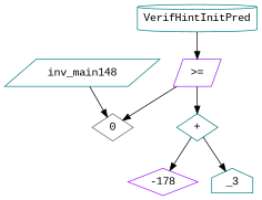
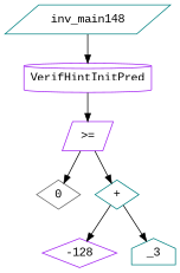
  digraph {
    fontname="Liberation Mono"
    node [color=teal fontname="Liberation Mono" shape=diamond]
    edge [fontname="Liberation Mono"]
    n1 [label=inv_main148 shape=parallelogram]
-   n2 [label=VerifHintInitPred shape=cylinder]
+   n2 [color=purple label=VerifHintInitPred shape=cylinder]
    n3 [color=purple label=">=" shape=parallelogram]
    n4 [color=gray40 label=0]
    n5 [label="+"]
-   n6 [color=purple label=-178]
+   n6 [color=purple label=-128]
    n7 [label=_3 shape=house]
-   n1 -> n4
+   n1 -> n2
    n2 -> n3
    n3 -> n4
    n3 -> n5
    n5 -> n6
    n5 -> n7
  }
